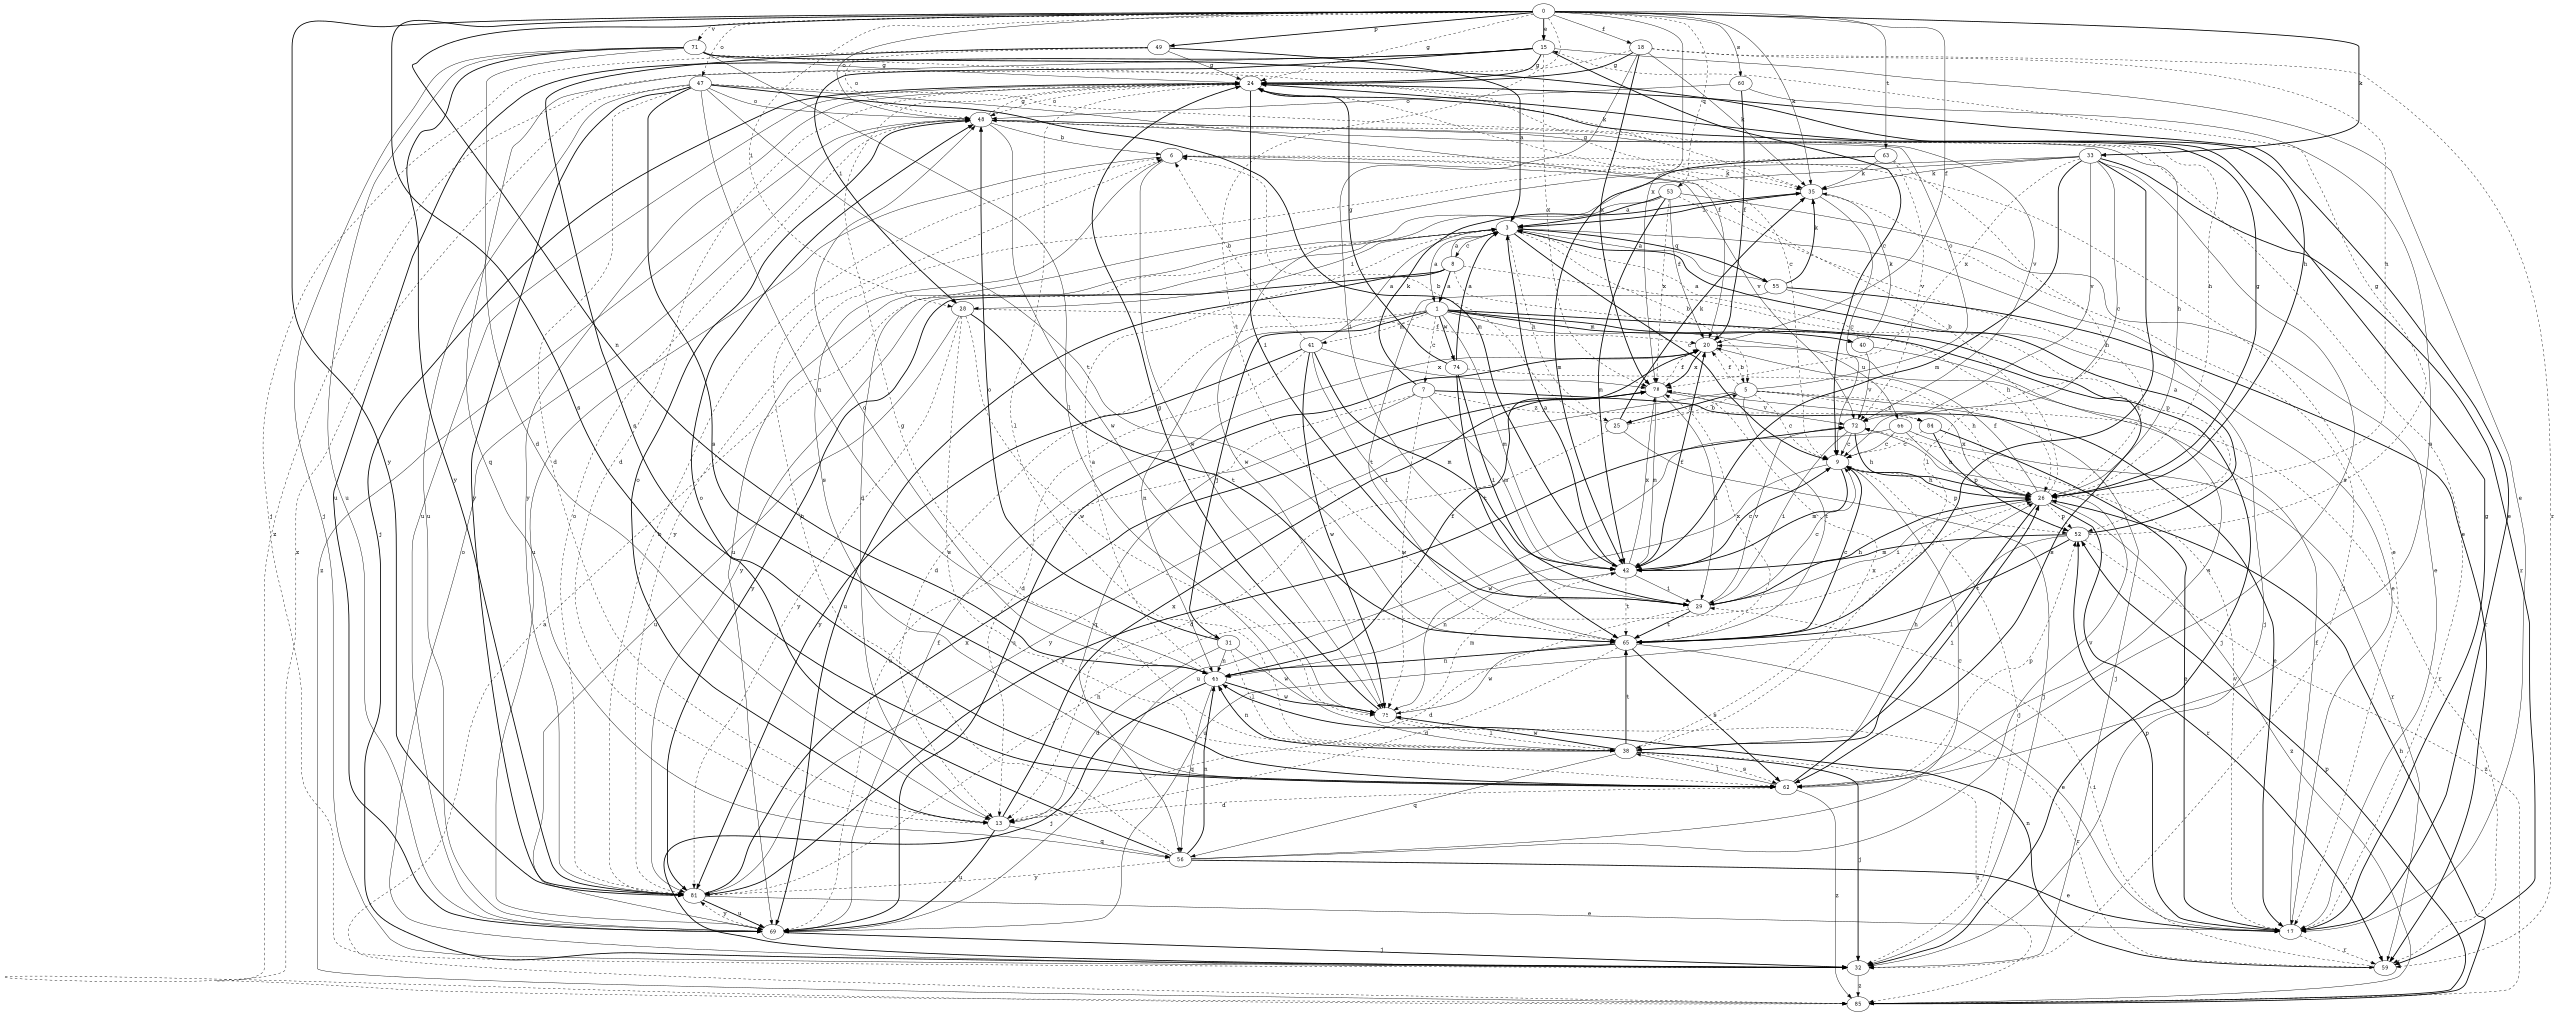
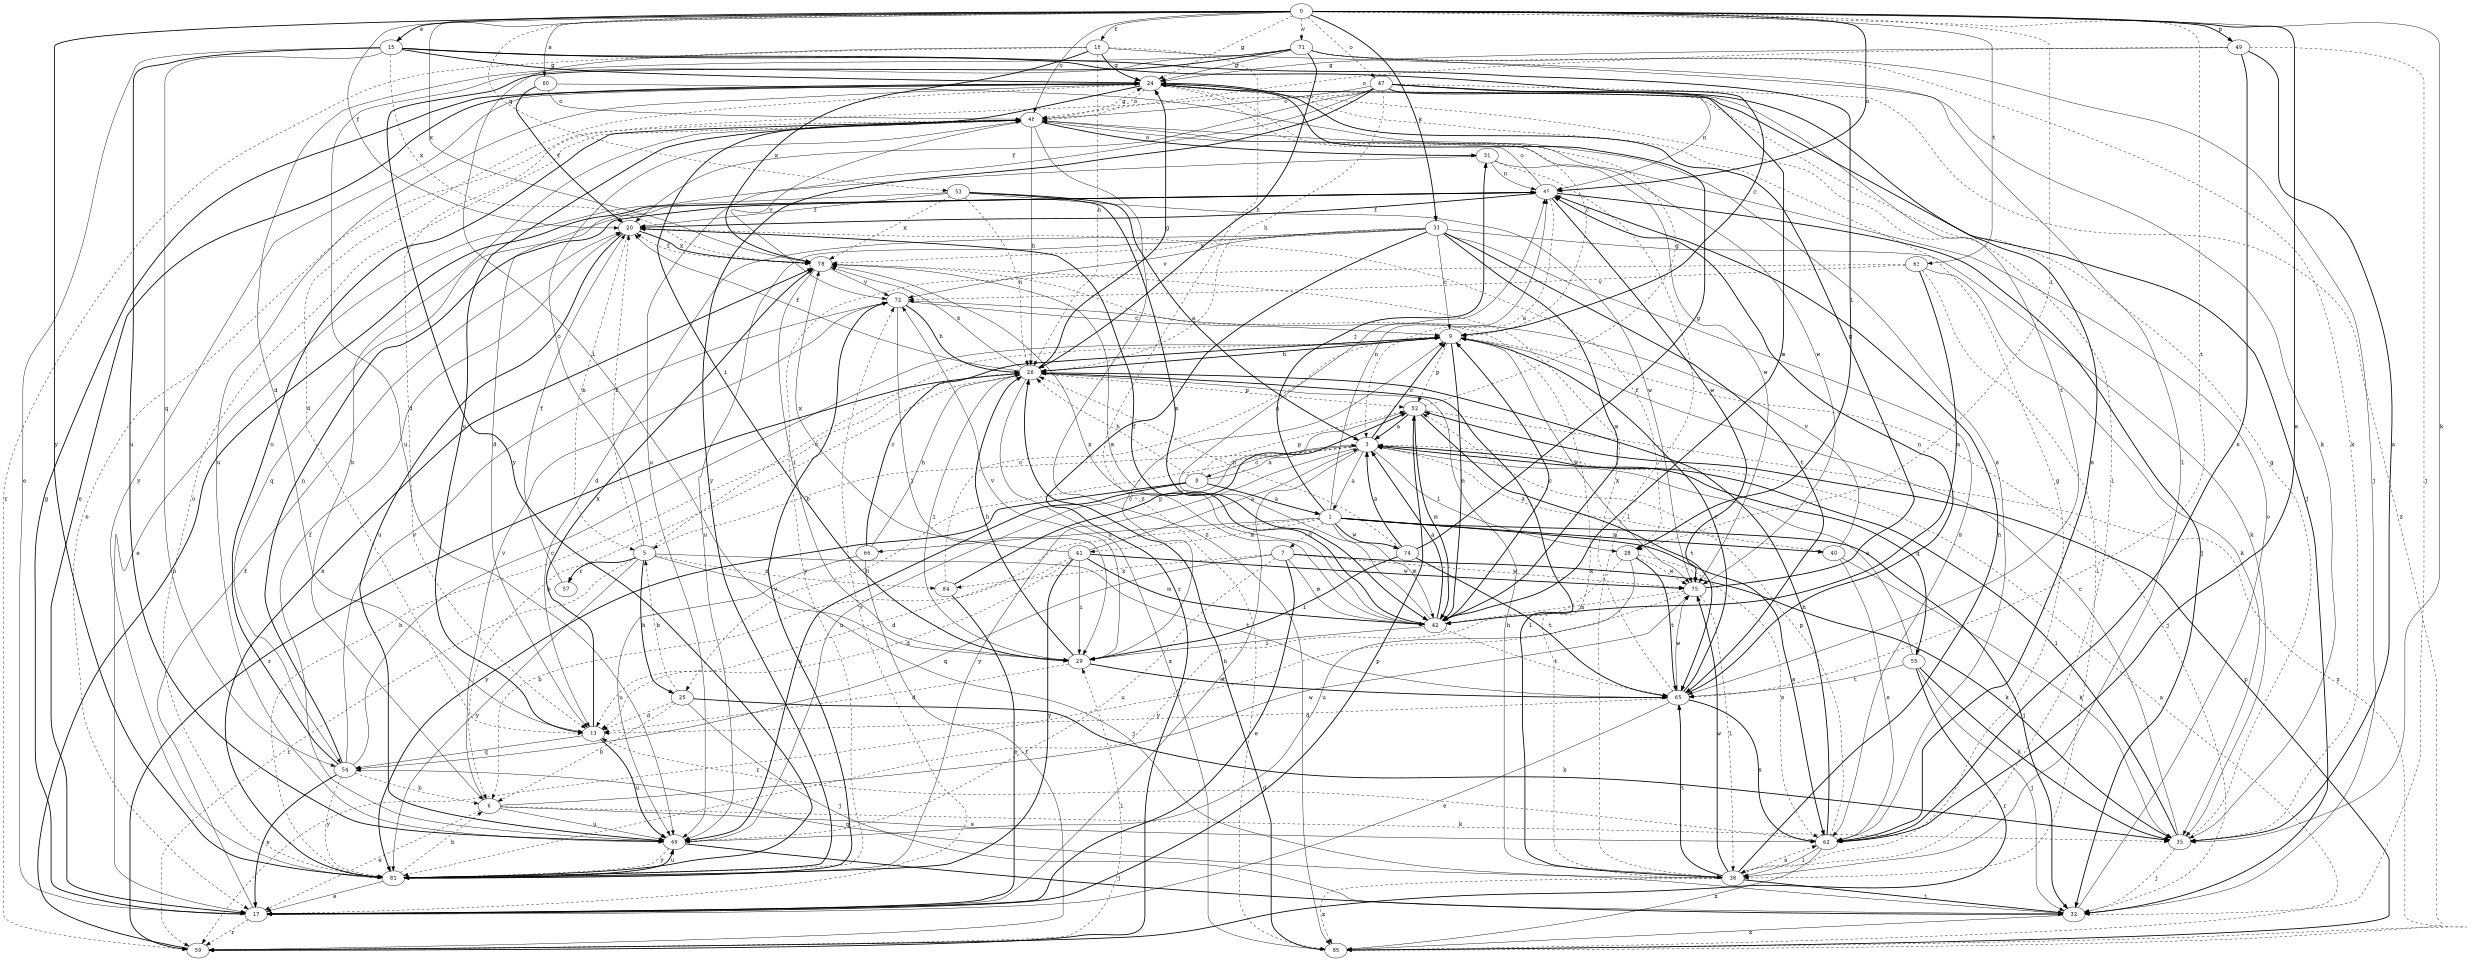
  strict digraph {
    fontname="Courier Prime"
    node [fontname="Courier Prime"]
    edge [fontname="Courier Prime" style=solid]
    n1 [label=15]
    0
    18
    20
    24
    28
    33
    35
    45
    47
    48
    49
    53
    60
    62
    63
    65
    71
    78
    81
    9
    17
    69
-   56
+   56 [label=54]
    59
    26
    29
    85
    5
    13
    32
    38
    75
    42
    72
    3
    6
    52
    1
    7
    31
    40
    41
    66
    74
    84
    8
    25
    55
+   57
    n1 -> 24 [label=g style=bold]
    n1 -> 28 [label=i style=bold]
    n1 -> 78 [label=x style=dashed]
    n1 -> 9 [label=c style=bold]
    n1 -> 17 [label=e]
    n1 -> 69 [label=u style=bold]
    n1 -> 56 [label=q]
    0 -> n1 [label=e style=bold]
    0 -> 18 [label=f]
    0 -> 20 [label=f]
    0 -> 24 [label=g style=dashed]
    0 -> 28 [label=i style=dashed]
    0 -> 33 [label=k style=bold]
    0 -> 35 [label=k]
    0 -> 45 [label=n style=bold]
    0 -> 47 [label=o style=dashed]
    0 -> 48 [label=o]
    0 -> 49 [label=p style=bold]
    0 -> 53 [label=q style=dashed]
    0 -> 60 [label=s]
    0 -> 62 [label=s style=bold]
    0 -> 63 [label=t]
    0 -> 65 [label=t style=dashed]
    0 -> 71 [label=v style=dashed]
    0 -> 78 [label=x]
    0 -> 81 [label=y style=bold]
    18 -> 24 [label=g style=bold]
    18 -> 35 [label=k]
    18 -> 78 [label=x style=bold]
    18 -> 59 [label=r style=dashed]
    18 -> 26 [label=h style=dashed]
    18 -> 29 [label=i]
    18 -> 85 [label=z style=dashed]
    20 -> 78 [label=x style=bold]
    20 -> 69 [label=u style=bold]
    20 -> 5 [label=b style=dashed]
    24 -> 48 [label=o style=dashed]
    24 -> 81 [label=y]
    24 -> 9 [label=c style=dashed]
    24 -> 17 [label=e style=bold]
    24 -> 69 [label=u]
    24 -> 29 [label=i style=bold]
    24 -> 13 [label=d style=dashed]
    24 -> 32 [label=j style=bold]
    24 -> 38 [label=l style=dashed]
    28 -> 20 [label=f style=dashed]
    28 -> 62 [label=s style=dashed]
    28 -> 65 [label=t style=bold]
    28 -> 81 [label=y style=dashed]
    28 -> 69 [label=u]
    28 -> 75 [label=w style=dashed]
    33 -> 35 [label=k]
    33 -> 62 [label=s]
    33 -> 65 [label=t style=bold]
    33 -> 78 [label=x style=dashed]
    33 -> 9 [label=c]
    33 -> 69 [label=u]
    33 -> 59 [label=r style=bold]
    33 -> 13 [label=d]
    33 -> 42 [label=m style=bold]
    33 -> 72 [label=v]
    35 -> 24 [label=g style=dashed]
    35 -> 9 [label=c]
    35 -> 32 [label=j style=dashed]
    35 -> 3 [label=l style=bold]
    45 -> 20 [label=f style=bold]
    45 -> 48 [label=o]
    45 -> 56 [label=q]
    45 -> 32 [label=j style=bold]
    45 -> 75 [label=w style=bold]
    45 -> 3 [label=a style=dashed]
    47 -> 20 [label=f]
    47 -> 45 [label=n]
    47 -> 48 [label=o]
    47 -> 62 [label=s style=bold]
    47 -> 65 [label=t]
    47 -> 81 [label=y style=bold]
    47 -> 69 [label=u]
    47 -> 26 [label=h style=dashed]
    47 -> 85 [label=z style=dashed]
    47 -> 13 [label=d style=dashed]
    47 -> 42 [label=m style=bold]
    48 -> 24 [label=g style=dashed]
    48 -> 17 [label=e style=dashed]
    48 -> 26 [label=h]
    48 -> 85 [label=z]
    48 -> 75 [label=w]
    48 -> 72 [label=v]
    48 -> 6 [label=b]
    49 -> 24 [label=g]
    49 -> 48 [label=o style=dashed]
    49 -> 62 [label=s style=bold]
    49 -> 32 [label=j style=dashed]
-   49 -> 3 [label=a style=bold]
+   49 -> 35 [label=a style=bold]
    53 -> 20 [label=f]
    53 -> 78 [label=x style=dashed]
    53 -> 17 [label=e]
    53 -> 26 [label=h style=dashed]
    53 -> 75 [label=w]
    53 -> 42 [label=m style=bold]
    53 -> 3 [label=a style=bold]
    60 -> 20 [label=f style=bold]
    60 -> 48 [label=o]
    60 -> 62 [label=s]
-   62 -> 26 [label=i style=bold]
+   62 -> 26 [label=h style=bold]
    62 -> 85 [label=z]
    62 -> 13 [label=d style=dashed]
    62 -> 38 [label=l]
    62 -> 52 [label=p style=dashed]
    63 -> 35 [label=k]
    63 -> 81 [label=y style=dashed]
    63 -> 38 [label=l style=dashed]
    63 -> 42 [label=m style=bold]
    63 -> 72 [label=v style=dashed]
    65 -> 45 [label=n style=bold]
    65 -> 62 [label=s style=bold]
    65 -> 78 [label=x style=dashed]
    65 -> 9 [label=c style=bold]
    65 -> 17 [label=e]
    65 -> 13 [label=d style=dashed]
    65 -> 75 [label=w]
    71 -> 24 [label=g]
    71 -> 35 [label=k style=dashed]
    71 -> 81 [label=y style=bold]
    71 -> 69 [label=u]
    71 -> 26 [label=h style=bold]
    71 -> 13 [label=d]
    71 -> 32 [label=j]
    71 -> 38 [label=l]
    78 -> 20 [label=f style=dashed]
    78 -> 29 [label=i]
    78 -> 42 [label=m]
    78 -> 72 [label=v]
    81 -> 48 [label=o style=dashed]
    81 -> 78 [label=x style=bold]
    81 -> 17 [label=e]
    81 -> 69 [label=u style=bold]
    81 -> 26 [label=h style=dashed]
    81 -> 72 [label=v style=bold]
    81 -> 6 [label=b style=dashed]
    9 -> 26 [label=h style=bold]
    9 -> 32 [label=j style=dashed]
    9 -> 75 [label=w]
    9 -> 42 [label=m style=bold]
    9 -> 52 [label=p style=dashed]
    17 -> 20 [label=f]
    17 -> 24 [label=g style=bold]
    17 -> 59 [label=r style=dashed]
    17 -> 72 [label=v style=dashed]
    17 -> 52 [label=p style=bold]
    69 -> 20 [label=f]
    69 -> 81 [label=y style=dashed]
    69 -> 32 [label=j style=bold]
    56 -> 45 [label=n style=bold]
    56 -> 48 [label=o style=bold]
    56 -> 81 [label=y style=dashed]
    56 -> 9 [label=c]
    56 -> 17 [label=e style=bold]
    56 -> 72 [label=v]
    56 -> 6 [label=b style=dashed]
    59 -> 45 [label=n style=bold]
    59 -> 29 [label=i style=dashed]
    26 -> 20 [label=f]
    26 -> 24 [label=g style=bold]
    26 -> 78 [label=x]
    26 -> 59 [label=r style=bold]
    26 -> 29 [label=i]
    26 -> 85 [label=z]
    26 -> 38 [label=l style=bold]
    26 -> 6 [label=b style=dashed]
    26 -> 52 [label=p style=dashed]
    29 -> 65 [label=t style=bold]
    29 -> 9 [label=c]
    29 -> 26 [label=h style=bold]
    29 -> 13 [label=d style=dashed]
    29 -> 72 [label=v]
    85 -> 26 [label=h style=bold]
    85 -> 3 [label=a style=dashed]
    85 -> 52 [label=p style=bold]
    5 -> 20 [label=f style=dashed]
    5 -> 48 [label=o]
    5 -> 65 [label=t]
    5 -> 81 [label=y]
    5 -> 9 [label=c style=dashed]
    5 -> 59 [label=r style=dashed]
    5 -> 32 [label=j]
    5 -> 84 [label=z style=dashed]
    5 -> 25 [label=h style=bold]
+   5 -> 57 [label=r style=bold]
    13 -> 48 [label=o style=bold]
    13 -> 78 [label=x style=bold]
    13 -> 69 [label=u style=bold]
    13 -> 56 [label=q]
    32 -> 48 [label=o]
    32 -> 85 [label=z]
    38 -> 24 [label=g style=dashed]
    38 -> 45 [label=n style=bold]
    38 -> 62 [label=s style=dashed]
    38 -> 65 [label=t style=bold]
    38 -> 78 [label=x style=dashed]
    38 -> 56 [label=q]
    38 -> 26 [label=h]
    38 -> 85 [label=z style=dashed]
    38 -> 32 [label=j style=bold]
    38 -> 75 [label=w style=bold]
    75 -> 24 [label=g style=bold]
    75 -> 59 [label=r style=dashed]
    75 -> 38 [label=l style=dashed]
    75 -> 42 [label=m style=dashed]
    42 -> 20 [label=f style=bold]
    42 -> 45 [label=n]
    42 -> 65 [label=t style=dashed]
    42 -> 78 [label=x]
    42 -> 9 [label=c style=bold]
    42 -> 29 [label=i]
    42 -> 3 [label=a style=bold]
    72 -> 9 [label=c]
    72 -> 26 [label=h style=bold]
    72 -> 29 [label=i]
    3 -> 28 [label=i]
    3 -> 81 [label=y]
    3 -> 9 [label=c style=bold]
    3 -> 17 [label=e]
    3 -> 5 [label=b style=dashed]
    3 -> 1 [label=a]
    3 -> 8 [label=c]
    3 -> 25 [label=h style=dashed]
    3 -> 55 [label=q style=bold]
    6 -> 35 [label=k style=dashed]
    6 -> 62 [label=s]
    6 -> 17 [label=e style=dashed]
    6 -> 69 [label=u]
    6 -> 75 [label=w]
    6 -> 72 [label=v]
-   52 -> n1 [label=g style=dashed]
+   52 -> 24 [label=g style=dashed]
    52 -> 65 [label=t style=bold]
    52 -> 69 [label=u]
    52 -> 85 [label=z style=dashed]
    52 -> 42 [label=m style=bold]
    52 -> 3 [label=a style=bold]
    1 -> 45 [label=n]
    1 -> 62 [label=s style=bold]
    1 -> 13 [label=d style=dashed]
    1 -> 32 [label=j style=bold]
    1 -> 42 [label=m]
    1 -> 7 [label=c style=dashed]
    1 -> 31 [label=j style=bold]
    1 -> 40 [label=m style=bold]
    1 -> 41 [label=m style=dashed]
    1 -> 66 [label=u]
    1 -> 74 [label=w style=bold]
    7 -> 35 [label=k style=bold]
    7 -> 17 [label=e style=bold]
    7 -> 69 [label=u style=dashed]
    7 -> 56 [label=q]
    7 -> 75 [label=w style=dashed]
    7 -> 42 [label=m]
    7 -> 84 [label=z style=dashed]
    31 -> 45 [label=n]
-   31 -> 48 [label=o style=bold]
+   48 -> 31 [label=o style=bold]
    31 -> 13 [label=d]
    31 -> 38 [label=l style=dashed]
    31 -> 75 [label=w]
    40 -> 35 [label=k]
    40 -> 62 [label=s]
    40 -> 72 [label=v]
    40 -> 3 [label=a style=dashed]
    41 -> 78 [label=x]
    41 -> 81 [label=y style=bold]
    41 -> 29 [label=i]
    41 -> 13 [label=d style=dashed]
    41 -> 75 [label=w style=bold]
    41 -> 42 [label=m style=bold]
    41 -> 3 [label=a]
    41 -> 6 [label=b style=dashed]
-   66 -> 9 [label=c]
+   66 -> 9 [label=c style=bold]
    66 -> 69 [label=u]
    66 -> 59 [label=r]
    66 -> 26 [label=h]
    74 -> 24 [label=g style=bold]
    74 -> 65 [label=t style=bold]
    74 -> 26 [label=h style=dashed]
    74 -> 29 [label=i style=bold]
    74 -> 3 [label=a style=bold]
    84 -> 9 [label=c style=dashed]
    84 -> 17 [label=e style=bold]
    84 -> 52 [label=p style=bold]
    8 -> 81 [label=y style=bold]
    8 -> 69 [label=u style=bold]
    8 -> 26 [label=h style=dashed]
    8 -> 3 [label=a]
    8 -> 52 [label=p style=dashed]
    8 -> 1 [label=a style=bold]
    25 -> 35 [label=k style=bold]
    25 -> 5 [label=b style=dashed]
    25 -> 13 [label=d style=dashed]
    25 -> 32 [label=j]
    25 -> 6 [label=b style=dashed]
    55 -> 35 [label=k style=bold]
    55 -> 65 [label=t]
    55 -> 59 [label=r style=bold]
    55 -> 32 [label=j]
    55 -> 3 [label=a]
+   57 -> 20 [label=f]
  }
